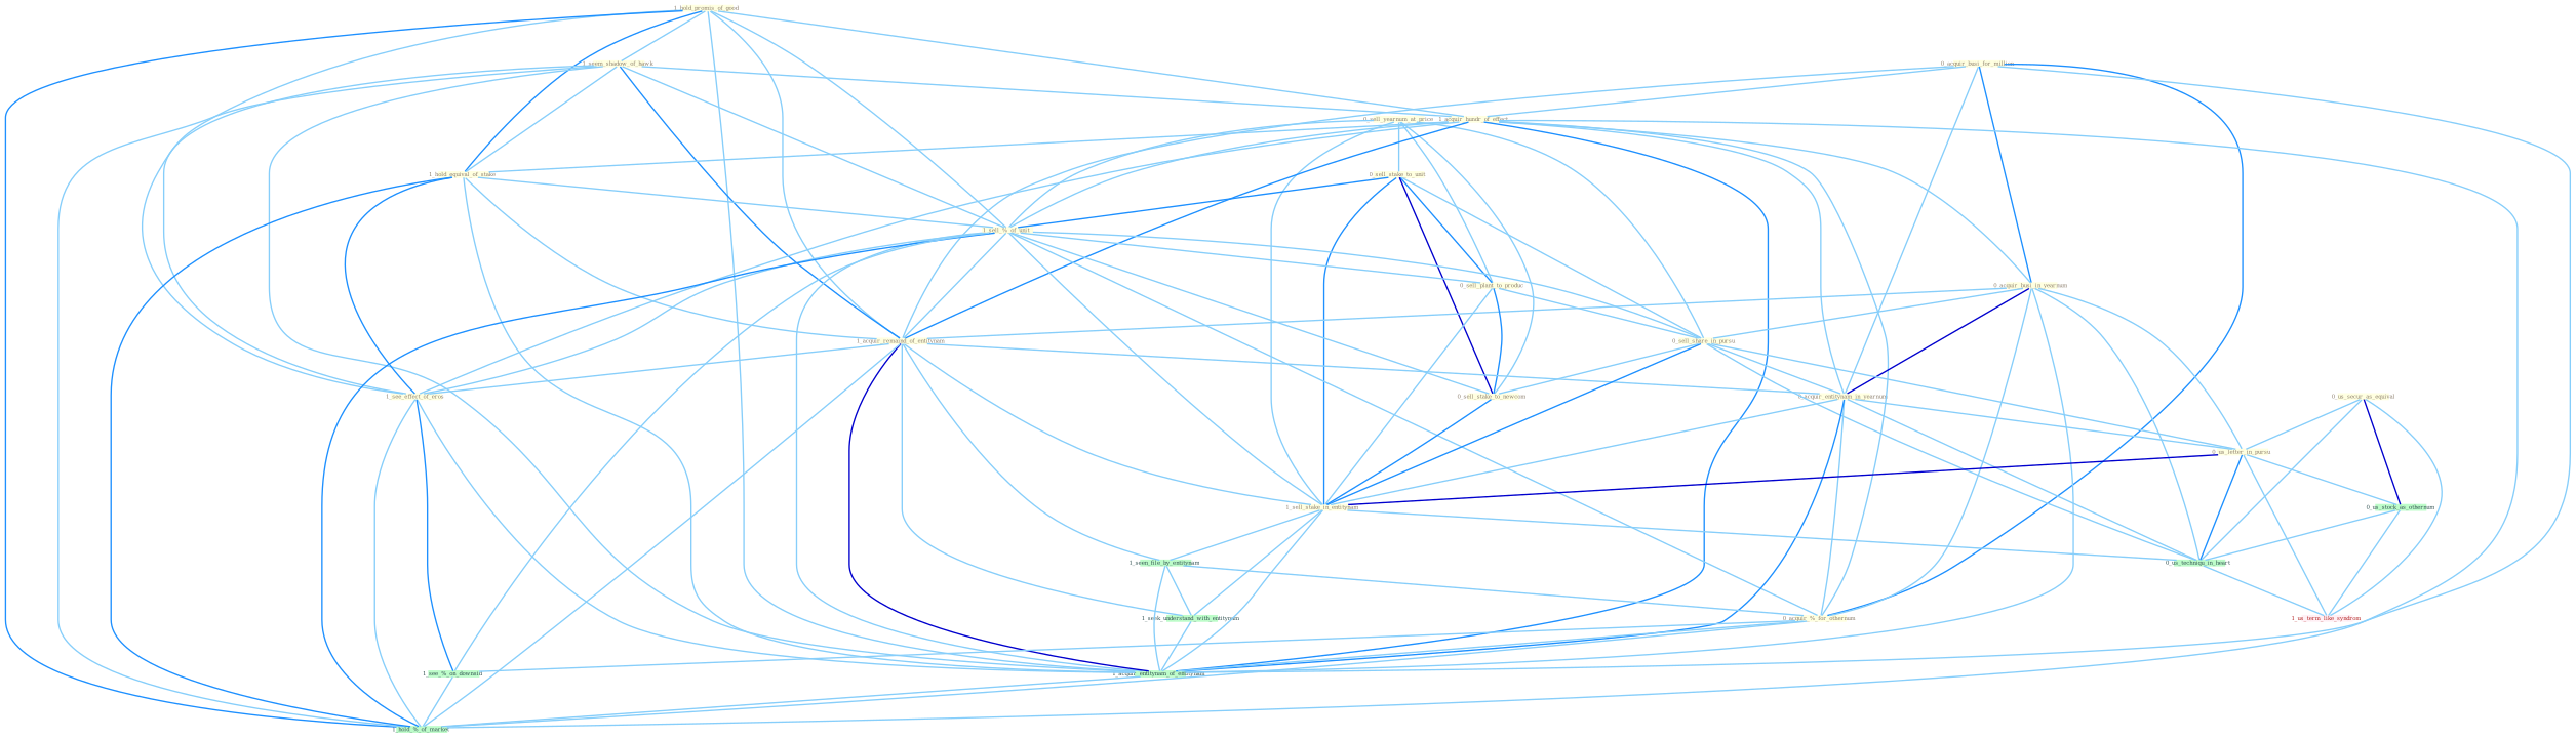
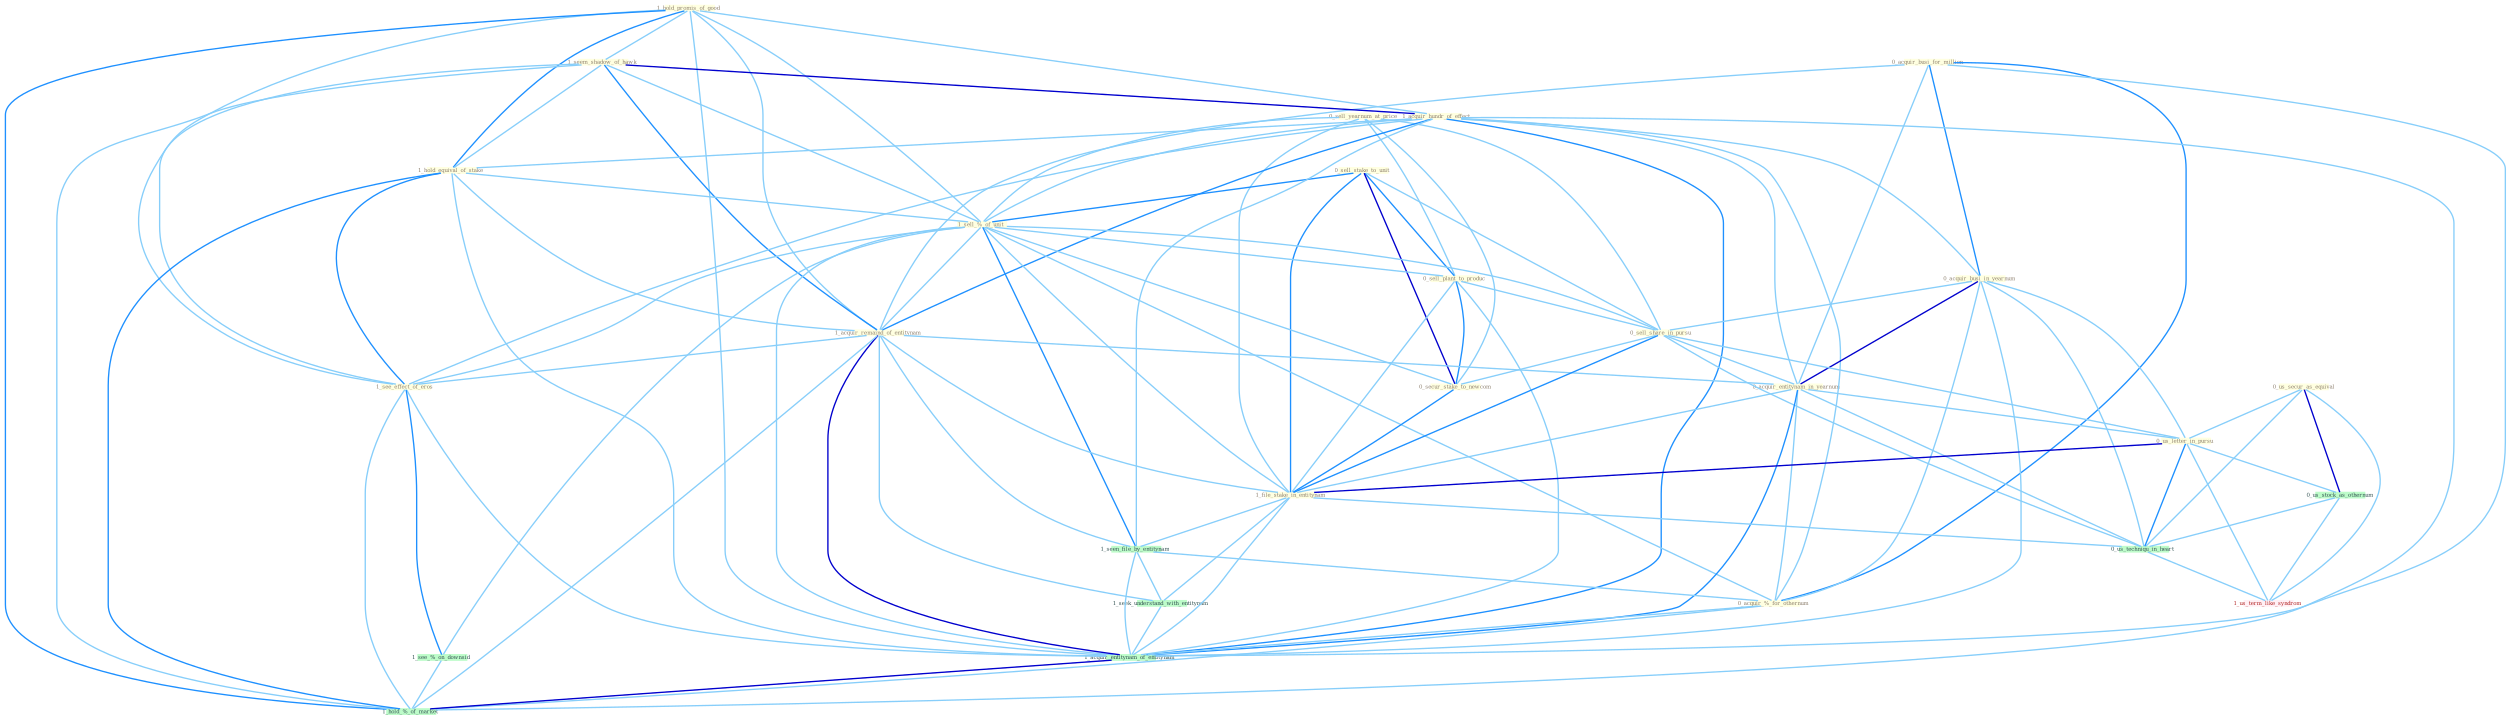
  graph {
    fontname="DejaVu Serif"
    node [color="#ffffe0" fixedsize=true fontcolor="#8b7d6b" fontname="DejaVu Serif" fontsize=4 shape=polygon style=filled]
    edge [color="#87cefa" fontname="DejaVu Serif" w=1]
    "1_hold_promis_of_good " [height=.06 width=.5]
    n2 [height=.06 label="0_sell_yearnum_at_price" width=.5]
    "0_acquir_busi_for_million " [height=.06 width=.5]
    "1_seem_shadow_of_hawk " [height=.06 width=.5]
    "0_sell_stake_to_unit " [height=.06 width=.5]
    n6 [height=.06 label="1_acquir_hundr_of_effect" width=.5]
    n7 [height=.06 label="0_us_secur_as_equival" width=.5]
    "1_hold_equival_of_stake " [height=.06 width=.5]
    "0_acquir_busi_in_yearnum " [height=.06 width=.5]
    "1_sell_%_of_unit " [height=.06 width=.5]
    "0_sell_plant_to_produc " [height=.06 width=.5]
    "1_acquir_remaind_of_entitynam " [height=.06 width=.5]
    n13 [height=.06 label="0_sell_share_in_pursu" width=.5]
    "1_see_effect_of_eros " [height=.06 width=.5]
    "0_acquir_entitynam_in_yearnum " [height=.06 width=.5]
    "0_acquir_%_for_othernum " [height=.06 width=.5]
-   "0_sell_stake_to_newcom " [height=.06 width=.5]
+   "0_sell_stake_to_newcom " [height=.06 width=.5 label="0_secur_stake_to_newcom"]
    "0_us_letter_in_pursu " [height=.06 width=.5]
-   "1_sell_stake_in_entitynam " [height=.06 width=.5]
+   "1_sell_stake_in_entitynam " [height=.06 width=.5 label="1_file_stake_in_entitynam"]
    "1_us_term_like_syndrom " [color="#fff0f5" fontcolor="#b22222" height=.06 width=.5]
    "1_acquir_entitynam_of_entitynam " [color="#BDFCC9" fontcolor="#2f4f4f" height=.06 width=.5]
    "1_hold_%_of_market " [color="#BDFCC9" fontcolor="#2f4f4f" height=.06 width=.5]
    n23 [color="#BDFCC9" fontcolor="#2f4f4f" height=.06 label="0_us_stock_as_othernum" width=.5]
    "0_us_techniqu_in_heart " [color="#BDFCC9" fontcolor="#2f4f4f" height=.06 width=.5]
    "1_see_%_on_downsid " [color="#BDFCC9" fontcolor="#2f4f4f" height=.06 width=.5]
    "1_seen_file_by_entitynam " [color="#BDFCC9" fontcolor="#2f4f4f" height=.06 width=.5]
    "1_seek_understand_with_entitynam " [color="#BDFCC9" fontcolor="#2f4f4f" height=.06 width=.5]
    subgraph sub_1 {
      "1_hold_promis_of_good "
      n2
      "0_acquir_busi_for_million "
      "1_seem_shadow_of_hawk "
      "0_sell_stake_to_unit "
      n6
      n7
      "1_hold_equival_of_stake "
      "0_acquir_busi_in_yearnum "
      "1_sell_%_of_unit "
      "0_sell_plant_to_produc "
      "1_acquir_remaind_of_entitynam "
      n13
      "1_see_effect_of_eros "
      "0_acquir_entitynam_in_yearnum "
      "0_acquir_%_for_othernum "
      "0_sell_stake_to_newcom "
      "0_us_letter_in_pursu "
      "1_sell_stake_in_entitynam "
    }
    subgraph sub_2 {
      "1_us_term_like_syndrom "
    }
    "1_hold_promis_of_good " -- "1_seem_shadow_of_hawk "
    "1_hold_promis_of_good " -- n6
    "1_hold_promis_of_good " -- "1_hold_equival_of_stake " [color="#1e90ff" w=2]
    "1_hold_promis_of_good " -- "1_sell_%_of_unit "
    "1_hold_promis_of_good " -- "1_acquir_remaind_of_entitynam "
    "1_hold_promis_of_good " -- "1_see_effect_of_eros "
    "1_hold_promis_of_good " -- "1_acquir_entitynam_of_entitynam "
    "1_hold_promis_of_good " -- "1_hold_%_of_market " [color="#1e90ff" w=2]
-   n2 -- "0_sell_stake_to_unit "
    n2 -- "1_sell_%_of_unit "
    n2 -- "0_sell_plant_to_produc "
    n2 -- n13
    n2 -- "0_sell_stake_to_newcom "
    n2 -- "1_sell_stake_in_entitynam "
-   "0_acquir_busi_for_million " -- n6
+   "1_seen_file_by_entitynam " -- n6
    "0_acquir_busi_for_million " -- "0_acquir_busi_in_yearnum " [color="#1e90ff" w=2]
    "0_acquir_busi_for_million " -- "1_acquir_remaind_of_entitynam "
    "0_acquir_busi_for_million " -- "0_acquir_entitynam_in_yearnum "
    "0_acquir_busi_for_million " -- "0_acquir_%_for_othernum " [color="#1e90ff" w=2]
    "0_acquir_busi_for_million " -- "1_acquir_entitynam_of_entitynam "
-   "1_seem_shadow_of_hawk " -- n6
+   "1_seem_shadow_of_hawk " -- n6 [color="#0000cd"]
    "1_seem_shadow_of_hawk " -- "1_hold_equival_of_stake "
    "1_seem_shadow_of_hawk " -- "1_sell_%_of_unit "
    "1_seem_shadow_of_hawk " -- "1_acquir_remaind_of_entitynam " [color="#1e90ff"]
    "1_seem_shadow_of_hawk " -- "1_see_effect_of_eros "
-   "1_seem_shadow_of_hawk " -- "1_acquir_entitynam_of_entitynam "
+   "0_sell_plant_to_produc " -- "1_acquir_entitynam_of_entitynam "
    "1_seem_shadow_of_hawk " -- "1_hold_%_of_market "
    "0_sell_stake_to_unit " -- "1_sell_%_of_unit " [color="#1e90ff" w=2]
    "0_sell_stake_to_unit " -- "0_sell_plant_to_produc " [color="#1e90ff" w=2]
    "0_sell_stake_to_unit " -- n13
    "0_sell_stake_to_unit " -- "0_sell_stake_to_newcom " [color="#0000cd" w=3]
    "0_sell_stake_to_unit " -- "1_sell_stake_in_entitynam " [color="#1e90ff" w=2]
    n6 -- "1_hold_equival_of_stake "
    n6 -- "0_acquir_busi_in_yearnum "
    n6 -- "1_sell_%_of_unit "
    n6 -- "1_acquir_remaind_of_entitynam " [color="#1e90ff" w=2]
    n6 -- "1_see_effect_of_eros "
    n6 -- "0_acquir_entitynam_in_yearnum "
    n6 -- "0_acquir_%_for_othernum "
    n6 -- "1_acquir_entitynam_of_entitynam " [color="#1e90ff" w=2]
    n6 -- "1_hold_%_of_market "
    n7 -- "0_us_letter_in_pursu "
    n7 -- "1_us_term_like_syndrom "
    n7 -- n23 [color="#0000cd" w=3]
    n7 -- "0_us_techniqu_in_heart "
    "1_hold_equival_of_stake " -- "1_sell_%_of_unit "
    "1_hold_equival_of_stake " -- "1_acquir_remaind_of_entitynam "
    "1_hold_equival_of_stake " -- "1_see_effect_of_eros " [color="#1e90ff"]
    "1_hold_equival_of_stake " -- "1_acquir_entitynam_of_entitynam "
    "1_hold_equival_of_stake " -- "1_hold_%_of_market " [color="#1e90ff" w=2]
-   "0_acquir_busi_in_yearnum " -- "1_acquir_remaind_of_entitynam "
    "0_acquir_busi_in_yearnum " -- n13
    "0_acquir_busi_in_yearnum " -- "0_acquir_entitynam_in_yearnum " [color="#0000cd" w=3]
    "0_acquir_busi_in_yearnum " -- "0_acquir_%_for_othernum "
    "0_acquir_busi_in_yearnum " -- "0_us_letter_in_pursu "
    "0_acquir_busi_in_yearnum " -- "1_acquir_entitynam_of_entitynam "
    "0_acquir_busi_in_yearnum " -- "0_us_techniqu_in_heart "
    "1_sell_%_of_unit " -- "0_sell_plant_to_produc "
    "1_sell_%_of_unit " -- "1_acquir_remaind_of_entitynam "
    "1_sell_%_of_unit " -- n13
    "1_sell_%_of_unit " -- "1_see_effect_of_eros "
    "1_sell_%_of_unit " -- "0_acquir_%_for_othernum "
    "1_sell_%_of_unit " -- "0_sell_stake_to_newcom "
    "1_sell_%_of_unit " -- "1_sell_stake_in_entitynam "
    "1_sell_%_of_unit " -- "1_acquir_entitynam_of_entitynam "
-   "1_sell_%_of_unit " -- "1_hold_%_of_market " [color="#1e90ff" w=2]
+   "1_sell_%_of_unit " -- "1_seen_file_by_entitynam " [color="#1e90ff" w=2]
    "1_sell_%_of_unit " -- "1_see_%_on_downsid "
    "0_sell_plant_to_produc " -- n13
    "0_sell_plant_to_produc " -- "0_sell_stake_to_newcom " [color="#1e90ff" w=2]
    "0_sell_plant_to_produc " -- "1_sell_stake_in_entitynam "
    "1_acquir_remaind_of_entitynam " -- "1_see_effect_of_eros "
    "1_acquir_remaind_of_entitynam " -- "0_acquir_entitynam_in_yearnum "
    "1_acquir_remaind_of_entitynam " -- "1_sell_stake_in_entitynam "
    "1_acquir_remaind_of_entitynam " -- "1_acquir_entitynam_of_entitynam " [color="#0000cd" w=3]
    "1_acquir_remaind_of_entitynam " -- "1_hold_%_of_market "
    "1_acquir_remaind_of_entitynam " -- "1_seen_file_by_entitynam "
    "1_acquir_remaind_of_entitynam " -- "1_seek_understand_with_entitynam "
    n13 -- "0_acquir_entitynam_in_yearnum "
    n13 -- "0_sell_stake_to_newcom "
    n13 -- "0_us_letter_in_pursu "
    n13 -- "1_sell_stake_in_entitynam " [color="#1e90ff" w=2]
    n13 -- "0_us_techniqu_in_heart "
    "1_see_effect_of_eros " -- "1_acquir_entitynam_of_entitynam "
    "1_see_effect_of_eros " -- "1_hold_%_of_market "
    "1_see_effect_of_eros " -- "1_see_%_on_downsid " [color="#1e90ff"]
    "0_acquir_entitynam_in_yearnum " -- "0_acquir_%_for_othernum "
    "0_acquir_entitynam_in_yearnum " -- "0_us_letter_in_pursu "
    "0_acquir_entitynam_in_yearnum " -- "1_sell_stake_in_entitynam "
    "0_acquir_entitynam_in_yearnum " -- "1_acquir_entitynam_of_entitynam " [color="#1e90ff" w=2]
    "0_acquir_entitynam_in_yearnum " -- "0_us_techniqu_in_heart "
    "0_acquir_%_for_othernum " -- "1_acquir_entitynam_of_entitynam "
    "0_acquir_%_for_othernum " -- "1_hold_%_of_market "
-   "0_acquir_%_for_othernum " -- "1_see_%_on_downsid "
    "0_sell_stake_to_newcom " -- "1_sell_stake_in_entitynam " [color="#1e90ff" w=2]
    "0_us_letter_in_pursu " -- "1_sell_stake_in_entitynam " [color="#0000cd"]
    "0_us_letter_in_pursu " -- "1_us_term_like_syndrom "
    "0_us_letter_in_pursu " -- n23
    "0_us_letter_in_pursu " -- "0_us_techniqu_in_heart " [color="#1e90ff" w=2]
    "1_sell_stake_in_entitynam " -- "1_acquir_entitynam_of_entitynam "
    "1_sell_stake_in_entitynam " -- "0_us_techniqu_in_heart "
    "1_sell_stake_in_entitynam " -- "1_seen_file_by_entitynam "
    "1_sell_stake_in_entitynam " -- "1_seek_understand_with_entitynam "
-   "1_acquir_entitynam_of_entitynam " -- "1_hold_%_of_market "
+   "1_acquir_entitynam_of_entitynam " -- "1_hold_%_of_market " [color="#0000cd"]
    n23 -- "1_us_term_like_syndrom "
    n23 -- "0_us_techniqu_in_heart "
    "0_us_techniqu_in_heart " -- "1_us_term_like_syndrom "
    "1_see_%_on_downsid " -- "1_hold_%_of_market "
    "1_seen_file_by_entitynam " -- "0_acquir_%_for_othernum "
    "1_seen_file_by_entitynam " -- "1_acquir_entitynam_of_entitynam "
    "1_seen_file_by_entitynam " -- "1_seek_understand_with_entitynam "
    "1_seek_understand_with_entitynam " -- "1_acquir_entitynam_of_entitynam "
  }
